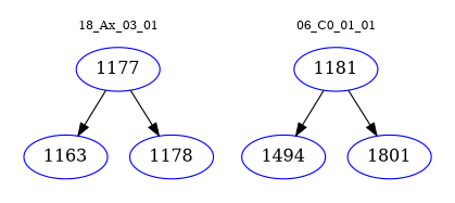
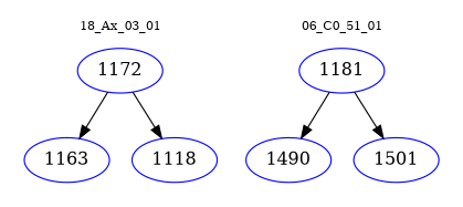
  digraph {
    node [color=blue]
    edge [color=black]
-   n1 [label=1177]
+   n1 [label=1172]
    n2 [label=1163]
-   n3 [label=1178]
+   n3 [label=1118]
    n4 [label=1181]
-   n5 [label=1494]
-   n6 [label=1801]
+   n5 [label=1490]
+   n6 [label=1501]
    subgraph cluster_1 {
      color=white
      fontsize=10
      label="18_Ax_03_01"
      n1
      n2
      n3
    }
    subgraph cluster_2 {
      color=white
      fontsize=10
-     label="06_C0_01_01"
+     label="06_C0_51_01"
      n4
      n5
      n6
    }
    n1 -> n2
    n1 -> n3
    n4 -> n5
    n4 -> n6
  }
